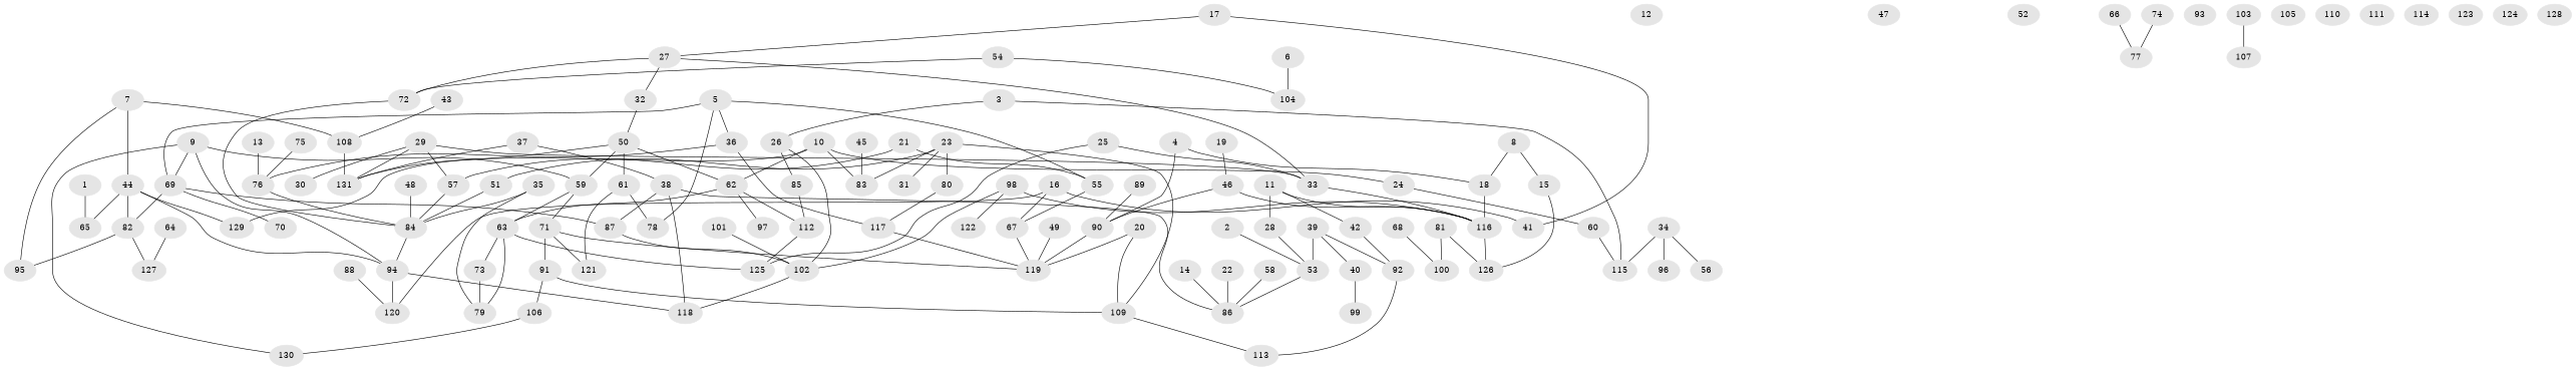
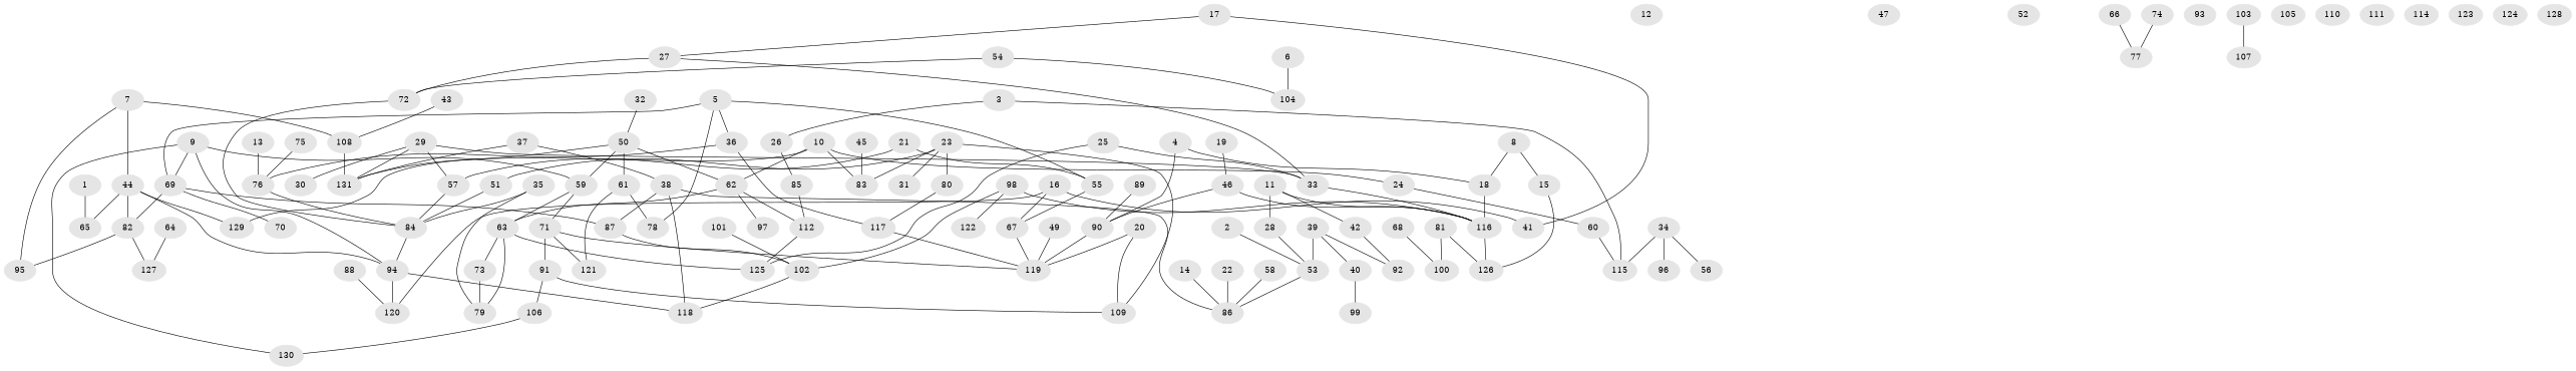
  graph {
    fontname="DejaVu Serif"
    node [color=gray90 fontname="DejaVu Serif" style=filled]
    edge [fontname="DejaVu Serif"]
    1
    65
    2
    53
    86
    3
    26
    115
    85
    102
    4
    18
    90
    116
    119
    5
    36
    55
    69
    78
    76
    117
    67
    87
    82
    70
    6
    104
    7
    44
    95
    108
    94
    129
    131
    8
    15
    126
    9
    59
    130
    63
    71
    120
    118
    10
    24
    62
    83
    60
    97
    112
    11
    28
    42
    92
    12
    13
    84
    14
    16
    41
    17
    27
    33
    32
    72
    19
    46
    20
    109
-   113
    21
    57
    22
    23
    31
    51
    80
    25
    125
    50
    89
    29
    30
    61
    34
    56
    96
    35
    79
    37
    38
    39
    40
    99
    43
    127
    45
    47
-   48
    49
    121
    52
    54
    58
    73
    91
    64
    66
    77
    68
    100
    106
    74
    75
    81
    88
    93
    98
    122
    101
    103
    107
    105
    110
    111
    114
    123
    124
    128
    1 -- 65
    2 -- 53
    53 -- 86
    3 -- 26
    3 -- 115
    26 -- 85
-   26 -- 102
    85 -- 112
    102 -- 118
    4 -- 18
    4 -- 90
    18 -- 116
    90 -- 119
    116 -- 126
    5 -- 36
    5 -- 55
    5 -- 69
    5 -- 78
    36 -- 76
    36 -- 117
    55 -- 67
    69 -- 87
    69 -- 82
    69 -- 70
    76 -- 84
    117 -- 119
    67 -- 119
    87 -- 102
    82 -- 95
    82 -- 127
    6 -- 104
    7 -- 44
    7 -- 95
    7 -- 108
    44 -- 65
    44 -- 82
    44 -- 94
    44 -- 129
    108 -- 131
    94 -- 120
    94 -- 118
    8 -- 18
    8 -- 15
    15 -- 126
    9 -- 69
    9 -- 94
    9 -- 59
    9 -- 130
    59 -- 63
    59 -- 71
    63 -- 125
    63 -- 79
    63 -- 73
    71 -- 119
    71 -- 121
    71 -- 91
    10 -- 129
    10 -- 24
    10 -- 62
    10 -- 83
    24 -- 60
    62 -- 63
    62 -- 97
    62 -- 112
    60 -- 115
    112 -- 125
    11 -- 116
    11 -- 28
    11 -- 42
    28 -- 53
    42 -- 92
-   92 -- 113
    13 -- 76
    84 -- 94
    14 -- 86
    16 -- 67
    16 -- 120
    16 -- 41
    17 -- 41
    17 -- 27
    27 -- 33
-   27 -- 32
    27 -- 72
    33 -- 116
    32 -- 50
    72 -- 84
    19 -- 46
    46 -- 90
    46 -- 116
    20 -- 119
    20 -- 109
-   109 -- 113
    21 -- 55
    21 -- 57
    57 -- 84
    22 -- 86
    23 -- 83
    23 -- 109
    23 -- 31
    23 -- 51
    23 -- 80
    51 -- 84
    80 -- 117
    25 -- 33
    25 -- 125
    50 -- 131
    50 -- 59
    50 -- 62
    50 -- 61
    89 -- 90
    29 -- 131
    29 -- 33
    29 -- 57
    29 -- 30
    61 -- 78
    61 -- 121
    34 -- 115
    34 -- 56
    34 -- 96
    35 -- 84
    35 -- 79
    37 -- 131
    37 -- 38
    38 -- 86
    38 -- 87
    38 -- 118
    39 -- 53
    39 -- 92
    39 -- 40
    40 -- 99
    43 -- 108
    45 -- 83
-   48 -- 84
    49 -- 119
    54 -- 104
    54 -- 72
    58 -- 86
    73 -- 79
    91 -- 109
    91 -- 106
    64 -- 127
    66 -- 77
    68 -- 100
    106 -- 130
    74 -- 77
    75 -- 76
    81 -- 126
    81 -- 100
    88 -- 120
    98 -- 102
    98 -- 116
    98 -- 122
    101 -- 102
    103 -- 107
  }
